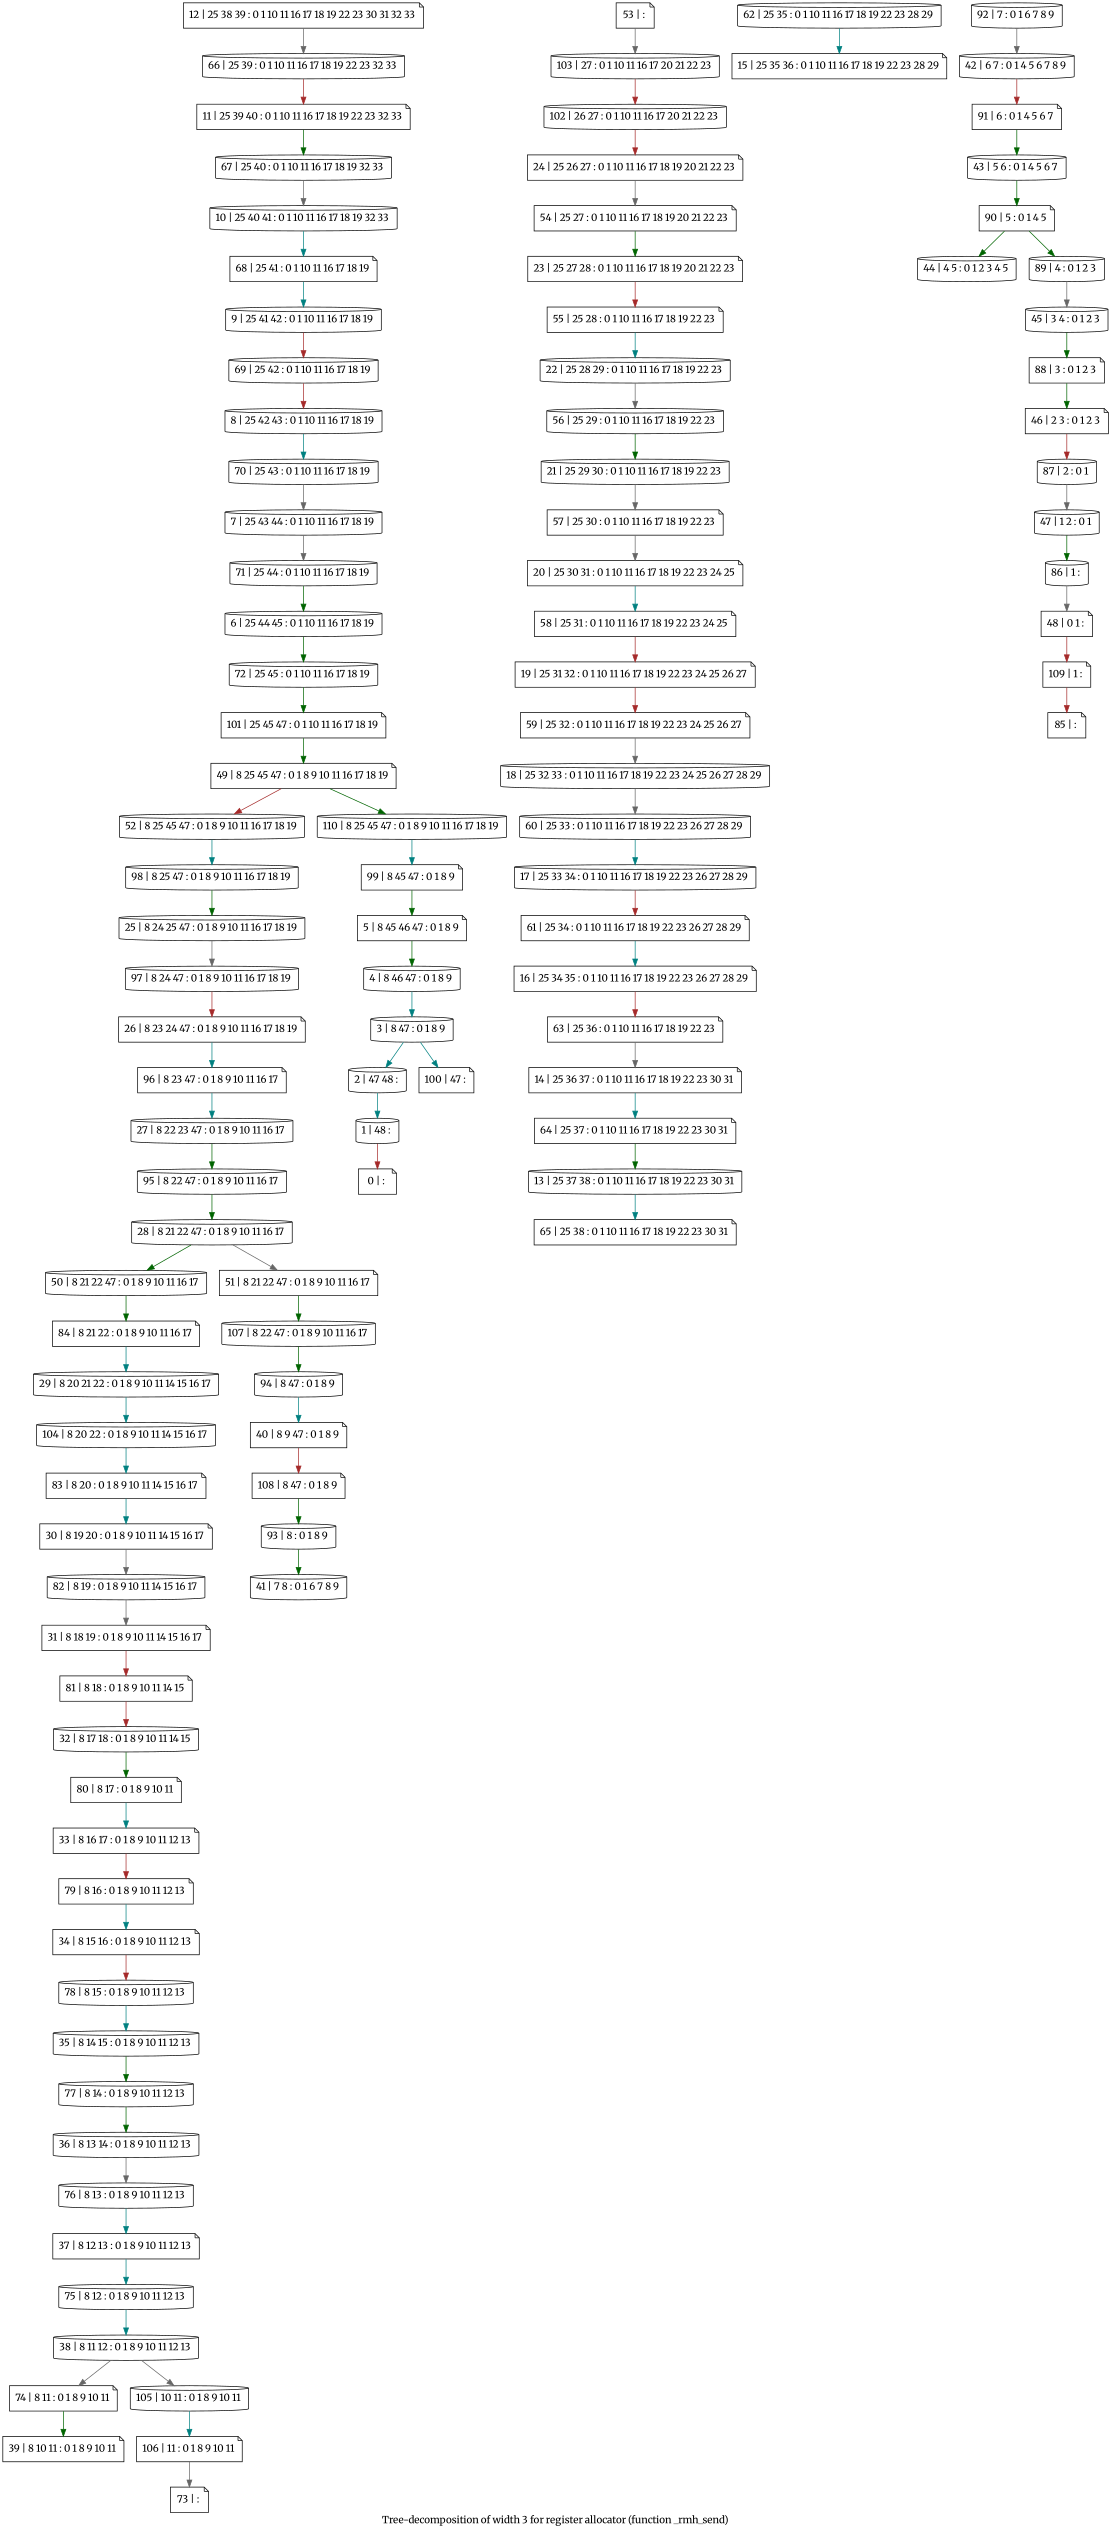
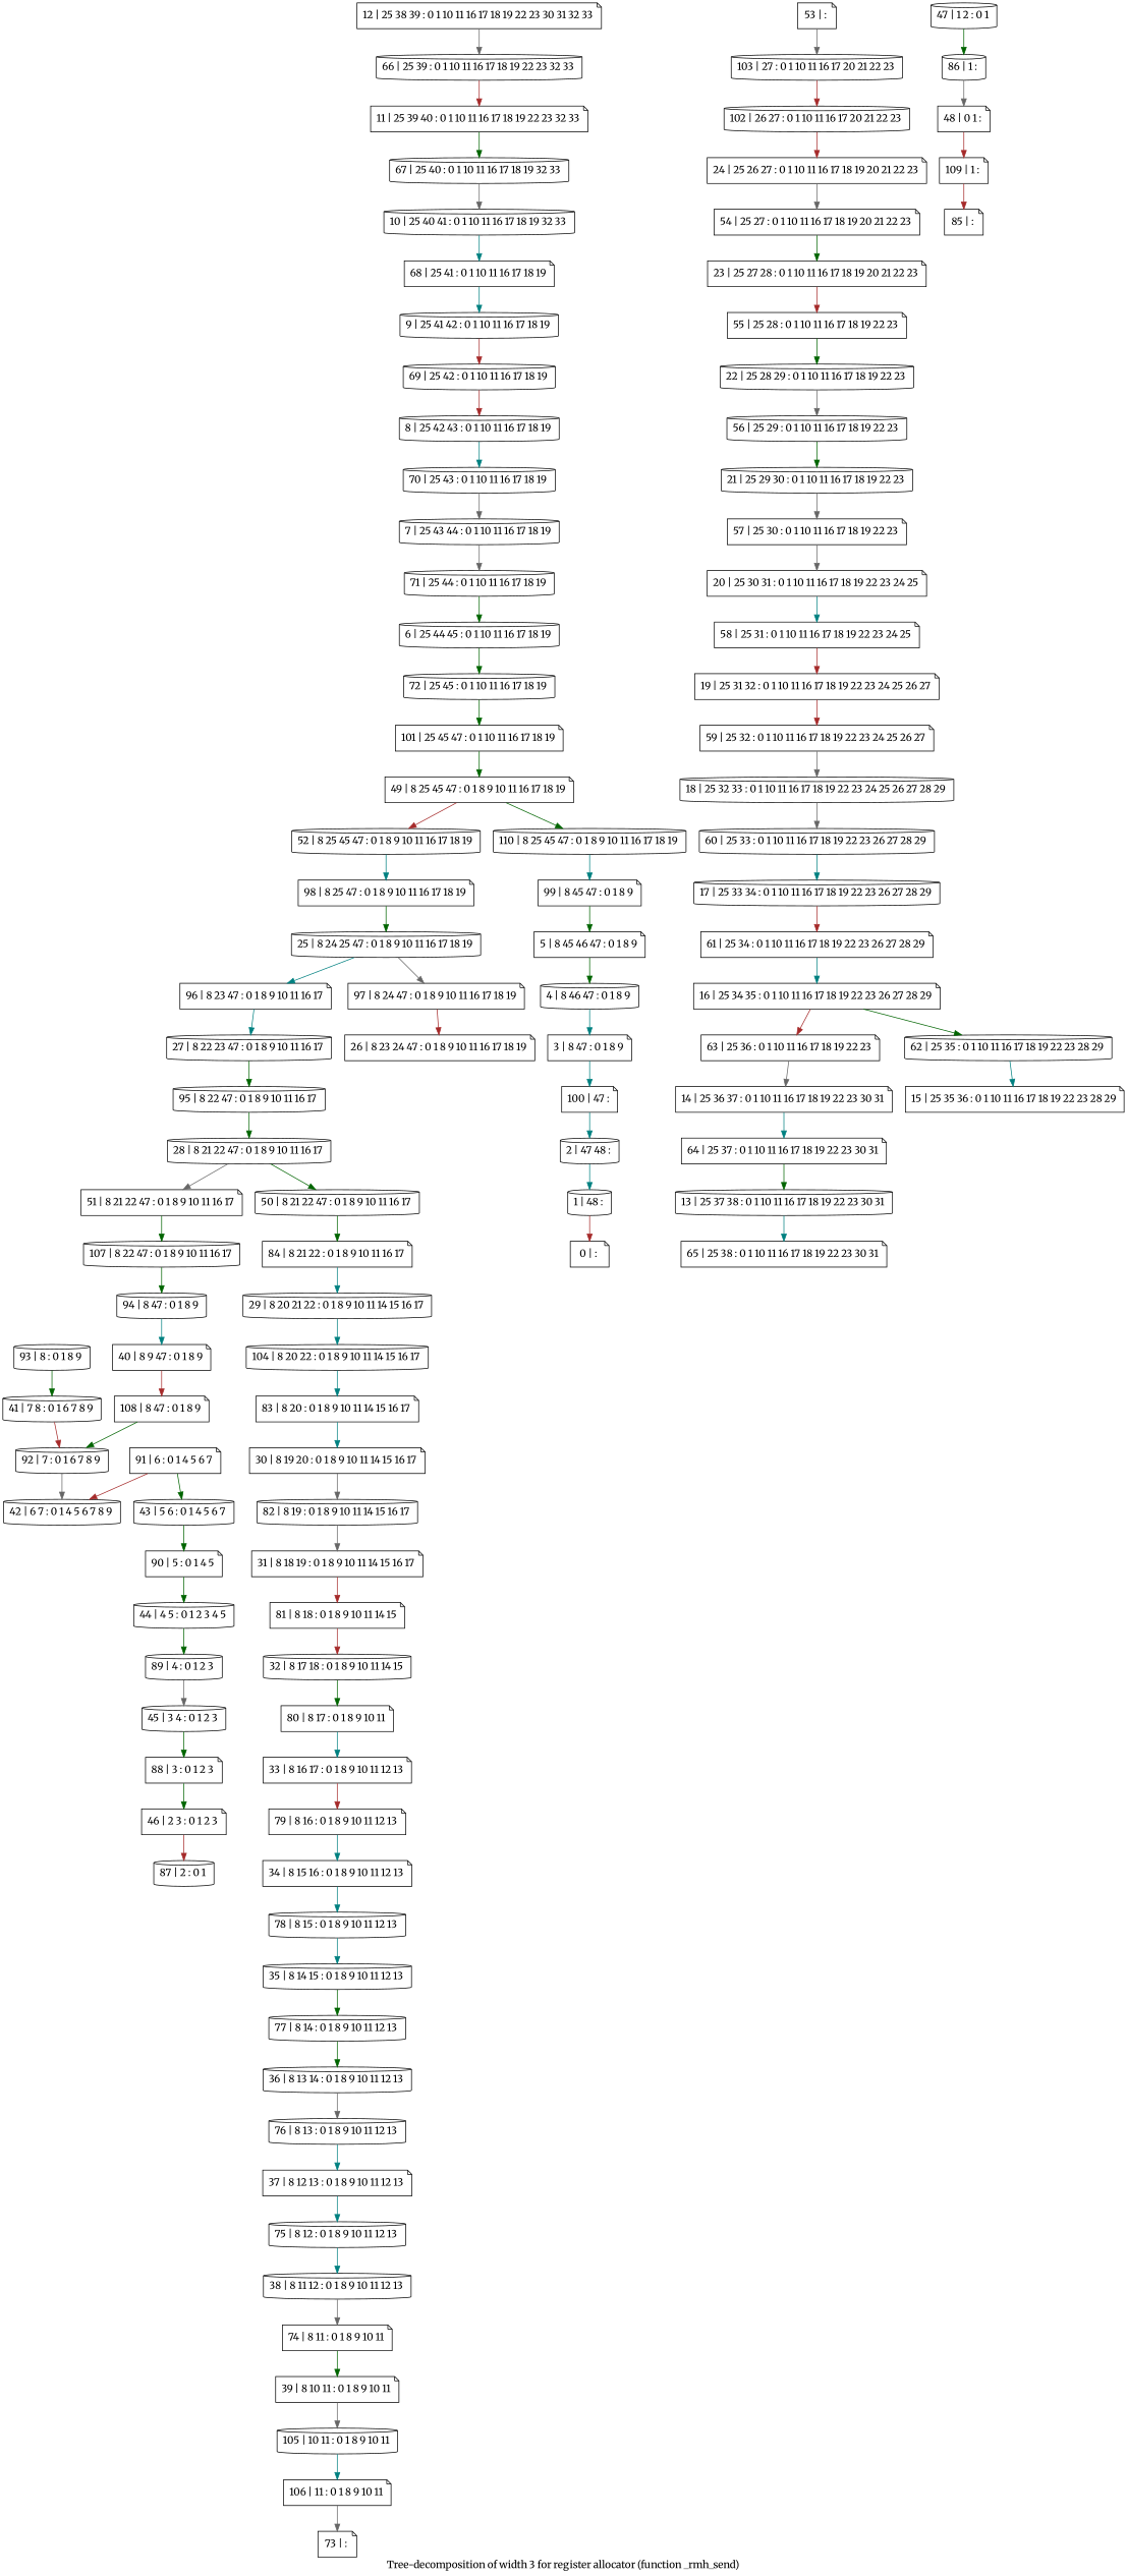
  digraph {
    fontname=Merriweather
    label="Tree-decomposition of width 3 for register allocator (function _rmh_send)"
    node [fontname=Merriweather shape=cylinder]
    edge [color=darkgreen fontname=Merriweather]
    n1 [label="0 | : " shape=note]
    n2 [label="1 | 48 : "]
    n3 [label="2 | 47 48 : "]
-   n4 [label="3 | 8 47 : 0 1 8 9 "]
+   n4 [label="3 | 8 47 : 0 1 8 9 " shape=note]
    n5 [label="100 | 47 : " shape=note]
    n6 [label="4 | 8 46 47 : 0 1 8 9 "]
    n7 [label="5 | 8 45 46 47 : 0 1 8 9 " shape=note]
    n8 [label="6 | 25 44 45 : 0 1 10 11 16 17 18 19 "]
    n9 [label="72 | 25 45 : 0 1 10 11 16 17 18 19 "]
    n10 [label="101 | 25 45 47 : 0 1 10 11 16 17 18 19 " shape=note]
    n11 [label="7 | 25 43 44 : 0 1 10 11 16 17 18 19 "]
    n12 [label="71 | 25 44 : 0 1 10 11 16 17 18 19 "]
    n13 [label="8 | 25 42 43 : 0 1 10 11 16 17 18 19 "]
    n14 [label="70 | 25 43 : 0 1 10 11 16 17 18 19 "]
    n15 [label="9 | 25 41 42 : 0 1 10 11 16 17 18 19 "]
    n16 [label="69 | 25 42 : 0 1 10 11 16 17 18 19 "]
    n17 [label="10 | 25 40 41 : 0 1 10 11 16 17 18 19 32 33 "]
    n18 [label="68 | 25 41 : 0 1 10 11 16 17 18 19 " shape=note]
    n19 [label="11 | 25 39 40 : 0 1 10 11 16 17 18 19 22 23 32 33 " shape=note]
    n20 [label="67 | 25 40 : 0 1 10 11 16 17 18 19 32 33 "]
    n21 [label="12 | 25 38 39 : 0 1 10 11 16 17 18 19 22 23 30 31 32 33 " shape=note]
    n22 [label="66 | 25 39 : 0 1 10 11 16 17 18 19 22 23 32 33 "]
    n23 [label="13 | 25 37 38 : 0 1 10 11 16 17 18 19 22 23 30 31 "]
    n24 [label="65 | 25 38 : 0 1 10 11 16 17 18 19 22 23 30 31 " shape=note]
    n25 [label="14 | 25 36 37 : 0 1 10 11 16 17 18 19 22 23 30 31 " shape=note]
    n26 [label="64 | 25 37 : 0 1 10 11 16 17 18 19 22 23 30 31 " shape=note]
    n27 [label="15 | 25 35 36 : 0 1 10 11 16 17 18 19 22 23 28 29 " shape=note]
    n28 [label="63 | 25 36 : 0 1 10 11 16 17 18 19 22 23 " shape=note]
    n29 [label="16 | 25 34 35 : 0 1 10 11 16 17 18 19 22 23 26 27 28 29 " shape=note]
    n30 [label="62 | 25 35 : 0 1 10 11 16 17 18 19 22 23 28 29 "]
    n31 [label="17 | 25 33 34 : 0 1 10 11 16 17 18 19 22 23 26 27 28 29 "]
    n32 [label="61 | 25 34 : 0 1 10 11 16 17 18 19 22 23 26 27 28 29 " shape=note]
    n33 [label="18 | 25 32 33 : 0 1 10 11 16 17 18 19 22 23 24 25 26 27 28 29 "]
    n34 [label="60 | 25 33 : 0 1 10 11 16 17 18 19 22 23 26 27 28 29 "]
    n35 [label="19 | 25 31 32 : 0 1 10 11 16 17 18 19 22 23 24 25 26 27 " shape=note]
    n36 [label="59 | 25 32 : 0 1 10 11 16 17 18 19 22 23 24 25 26 27 " shape=note]
    n37 [label="20 | 25 30 31 : 0 1 10 11 16 17 18 19 22 23 24 25 " shape=note]
    n38 [label="58 | 25 31 : 0 1 10 11 16 17 18 19 22 23 24 25 " shape=note]
    n39 [label="21 | 25 29 30 : 0 1 10 11 16 17 18 19 22 23 "]
    n40 [label="57 | 25 30 : 0 1 10 11 16 17 18 19 22 23 " shape=note]
    n41 [label="22 | 25 28 29 : 0 1 10 11 16 17 18 19 22 23 "]
    n42 [label="56 | 25 29 : 0 1 10 11 16 17 18 19 22 23 "]
    n43 [label="23 | 25 27 28 : 0 1 10 11 16 17 18 19 20 21 22 23 " shape=note]
    n44 [label="55 | 25 28 : 0 1 10 11 16 17 18 19 22 23 " shape=note]
    n45 [label="24 | 25 26 27 : 0 1 10 11 16 17 18 19 20 21 22 23 " shape=note]
    n46 [label="54 | 25 27 : 0 1 10 11 16 17 18 19 20 21 22 23 " shape=note]
    n47 [label="25 | 8 24 25 47 : 0 1 8 9 10 11 16 17 18 19 "]
-   n48 [label="97 | 8 24 47 : 0 1 8 9 10 11 16 17 18 19 "]
+   n48 [label="97 | 8 24 47 : 0 1 8 9 10 11 16 17 18 19 " shape=note]
    n49 [label="26 | 8 23 24 47 : 0 1 8 9 10 11 16 17 18 19 " shape=note]
    n50 [label="96 | 8 23 47 : 0 1 8 9 10 11 16 17 " shape=note]
    n51 [label="27 | 8 22 23 47 : 0 1 8 9 10 11 16 17 "]
    n52 [label="95 | 8 22 47 : 0 1 8 9 10 11 16 17 "]
    n53 [label="28 | 8 21 22 47 : 0 1 8 9 10 11 16 17 "]
    n54 [label="50 | 8 21 22 47 : 0 1 8 9 10 11 16 17 "]
    n55 [label="51 | 8 21 22 47 : 0 1 8 9 10 11 16 17 " shape=note]
    n56 [label="84 | 8 21 22 : 0 1 8 9 10 11 16 17 " shape=note]
    n57 [label="107 | 8 22 47 : 0 1 8 9 10 11 16 17 "]
    n58 [label="29 | 8 20 21 22 : 0 1 8 9 10 11 14 15 16 17 "]
    n59 [label="104 | 8 20 22 : 0 1 8 9 10 11 14 15 16 17 "]
    n60 [label="83 | 8 20 : 0 1 8 9 10 11 14 15 16 17 " shape=note]
    n61 [label="30 | 8 19 20 : 0 1 8 9 10 11 14 15 16 17 " shape=note]
    n62 [label="82 | 8 19 : 0 1 8 9 10 11 14 15 16 17 "]
    n63 [label="31 | 8 18 19 : 0 1 8 9 10 11 14 15 16 17 " shape=note]
    n64 [label="81 | 8 18 : 0 1 8 9 10 11 14 15 " shape=note]
    n65 [label="32 | 8 17 18 : 0 1 8 9 10 11 14 15 "]
    n66 [label="80 | 8 17 : 0 1 8 9 10 11 " shape=note]
    n67 [label="33 | 8 16 17 : 0 1 8 9 10 11 12 13 " shape=note]
    n68 [label="79 | 8 16 : 0 1 8 9 10 11 12 13 " shape=note]
    n69 [label="34 | 8 15 16 : 0 1 8 9 10 11 12 13 " shape=note]
    n70 [label="78 | 8 15 : 0 1 8 9 10 11 12 13 "]
    n71 [label="35 | 8 14 15 : 0 1 8 9 10 11 12 13 "]
    n72 [label="77 | 8 14 : 0 1 8 9 10 11 12 13 "]
    n73 [label="36 | 8 13 14 : 0 1 8 9 10 11 12 13 "]
    n74 [label="76 | 8 13 : 0 1 8 9 10 11 12 13 "]
    n75 [label="37 | 8 12 13 : 0 1 8 9 10 11 12 13 " shape=note]
    n76 [label="75 | 8 12 : 0 1 8 9 10 11 12 13 "]
    n77 [label="38 | 8 11 12 : 0 1 8 9 10 11 12 13 "]
    n78 [label="74 | 8 11 : 0 1 8 9 10 11 " shape=note]
    n79 [label="39 | 8 10 11 : 0 1 8 9 10 11 " shape=note]
    n80 [label="105 | 10 11 : 0 1 8 9 10 11 "]
    n81 [label="106 | 11 : 0 1 8 9 10 11 " shape=note]
    n82 [label="40 | 8 9 47 : 0 1 8 9 " shape=note]
    n83 [label="108 | 8 47 : 0 1 8 9 " shape=note]
    n84 [label="93 | 8 : 0 1 8 9 "]
    n85 [label="41 | 7 8 : 0 1 6 7 8 9 "]
    n86 [label="92 | 7 : 0 1 6 7 8 9 "]
    n87 [label="42 | 6 7 : 0 1 4 5 6 7 8 9 "]
    n88 [label="91 | 6 : 0 1 4 5 6 7 " shape=note]
    n89 [label="43 | 5 6 : 0 1 4 5 6 7 "]
    n90 [label="90 | 5 : 0 1 4 5 " shape=note]
    n91 [label="44 | 4 5 : 0 1 2 3 4 5 "]
    n92 [label="89 | 4 : 0 1 2 3 "]
    n93 [label="45 | 3 4 : 0 1 2 3 "]
    n94 [label="88 | 3 : 0 1 2 3 " shape=note]
    n95 [label="46 | 2 3 : 0 1 2 3 " shape=note]
    n96 [label="87 | 2 : 0 1 "]
    n97 [label="47 | 1 2 : 0 1 "]
    n98 [label="86 | 1 : "]
    n99 [label="48 | 0 1 : " shape=note]
    n100 [label="109 | 1 : " shape=note]
    n101 [label="85 | : " shape=note]
    n102 [label="49 | 8 25 45 47 : 0 1 8 9 10 11 16 17 18 19 " shape=note]
    n103 [label="52 | 8 25 45 47 : 0 1 8 9 10 11 16 17 18 19 "]
    n104 [label="110 | 8 25 45 47 : 0 1 8 9 10 11 16 17 18 19 "]
-   n105 [label="98 | 8 25 47 : 0 1 8 9 10 11 16 17 18 19 "]
+   n105 [label="98 | 8 25 47 : 0 1 8 9 10 11 16 17 18 19 " shape=note]
    n106 [label="99 | 8 45 47 : 0 1 8 9 " shape=note]
    n107 [label="94 | 8 47 : 0 1 8 9 "]
    n108 [label="53 | : " shape=note]
    n109 [label="103 | 27 : 0 1 10 11 16 17 20 21 22 23 "]
    n110 [label="102 | 26 27 : 0 1 10 11 16 17 20 21 22 23 "]
    n111 [label="73 | : " shape=note]
    n2 -> n1 [color=brown]
    n3 -> n2 [color=teal]
    n4 -> n5 [color=teal]
-   n4 -> n3 [color=teal]
+   n5 -> n3 [color=teal]
    n6 -> n4 [color=teal]
    n7 -> n6
    n8 -> n9
    n9 -> n10
    n10 -> n102
    n11 -> n12 [color=gray40]
    n12 -> n8
    n13 -> n14 [color=teal]
    n14 -> n11 [color=gray40]
    n15 -> n16 [color=brown]
    n16 -> n13 [color=brown]
    n17 -> n18 [color=teal]
    n18 -> n15 [color=teal]
    n19 -> n20
    n20 -> n17 [color=gray40]
    n21 -> n22 [color=gray40]
    n22 -> n19 [color=brown]
    n23 -> n24 [color=teal]
    n25 -> n26 [color=teal]
    n26 -> n23
    n28 -> n25 [color=gray40]
    n29 -> n28 [color=brown]
+   n29 -> n30
    n30 -> n27 [color=teal]
    n31 -> n32 [color=brown]
    n32 -> n29 [color=teal]
    n33 -> n34 [color=gray40]
    n34 -> n31 [color=teal]
    n35 -> n36 [color=brown]
    n36 -> n33 [color=gray40]
    n37 -> n38 [color=teal]
    n38 -> n35 [color=brown]
    n39 -> n40 [color=gray40]
    n40 -> n37 [color=gray40]
    n41 -> n42 [color=gray40]
    n42 -> n39
    n43 -> n44 [color=brown]
-   n44 -> n41 [color=teal]
+   n44 -> n41
    n45 -> n46 [color=gray40]
    n46 -> n43
    n47 -> n48 [color=gray40]
    n48 -> n49 [color=brown]
-   n49 -> n50 [color=teal]
+   n47 -> n50 [color=teal]
    n50 -> n51 [color=teal]
    n51 -> n52
    n52 -> n53
    n53 -> n54
    n53 -> n55 [color=gray40]
    n54 -> n56
    n55 -> n57
    n56 -> n58 [color=teal]
    n57 -> n107
    n58 -> n59 [color=teal]
    n59 -> n60 [color=teal]
    n60 -> n61 [color=teal]
    n61 -> n62 [color=gray40]
    n62 -> n63 [color=gray40]
    n63 -> n64 [color=brown]
    n64 -> n65 [color=brown]
    n65 -> n66
    n66 -> n67 [color=teal]
    n67 -> n68 [color=brown]
    n68 -> n69 [color=teal]
-   n69 -> n70 [color=brown]
+   n69 -> n70 [color=teal]
    n70 -> n71 [color=teal]
    n71 -> n72
    n72 -> n73
    n73 -> n74 [color=gray40]
    n74 -> n75 [color=teal]
    n75 -> n76 [color=teal]
    n76 -> n77 [color=teal]
    n77 -> n78 [color=gray40]
    n78 -> n79
-   n77 -> n80 [color=gray40]
+   n79 -> n80 [color=gray40]
    n80 -> n81 [color=teal]
    n81 -> n111 [color=gray40]
    n82 -> n83 [color=brown]
-   n83 -> n84
+   n83 -> n86
    n84 -> n85
+   n85 -> n86 [color=brown]
    n86 -> n87 [color=gray40]
-   n87 -> n88 [color=brown]
+   n88 -> n87 [color=brown]
    n88 -> n89
    n89 -> n90
    n90 -> n91
-   n90 -> n92
+   n91 -> n92
    n92 -> n93 [color=gray40]
    n93 -> n94
    n94 -> n95
    n95 -> n96 [color=brown]
-   n96 -> n97 [color=gray40]
    n97 -> n98
    n98 -> n99 [color=gray40]
    n99 -> n100 [color=brown]
    n100 -> n101 [color=brown]
    n102 -> n103 [color=brown]
    n102 -> n104
    n103 -> n105 [color=teal]
    n104 -> n106 [color=teal]
    n105 -> n47
    n106 -> n7
    n107 -> n82 [color=teal]
    n108 -> n109 [color=gray40]
    n109 -> n110 [color=brown]
    n110 -> n45 [color=brown]
  }
